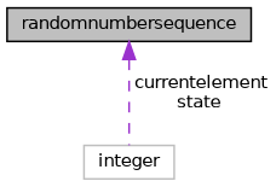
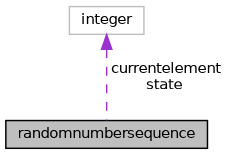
  digraph {
    node [fontname=Helvetica fontsize=10 shape=record style=filled]
    n1 [color=black fillcolor=grey75 fontcolor=black height=0.2 label=randomnumbersequence width=0.4]
    n2 [color=grey75 fillcolor=white height=0.2 label=integer width=0.4]
-   n1 -> n2 [color=darkorchid3 dir=back fontname=Helvetica fontsize=10 label=" currentelement\nstate" labelfontname=Helvetica labelfontsize=10 style=dashed]
+   n2 -> n1 [color=darkorchid3 dir=back fontname=Helvetica fontsize=10 label=" currentelement\nstate" labelfontname=Helvetica labelfontsize=10 style=dashed]
  }
